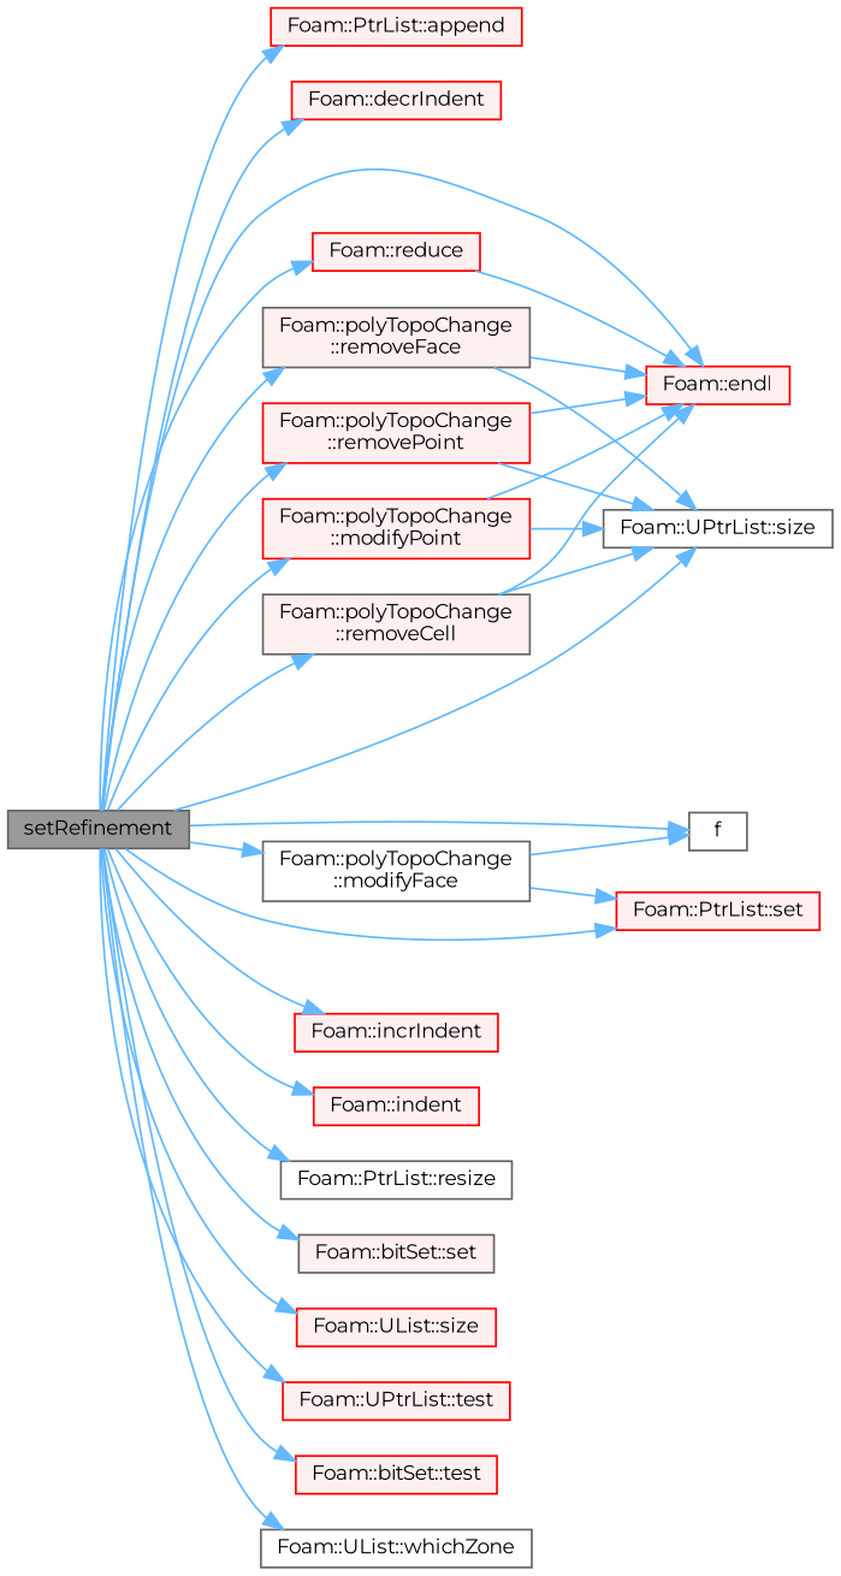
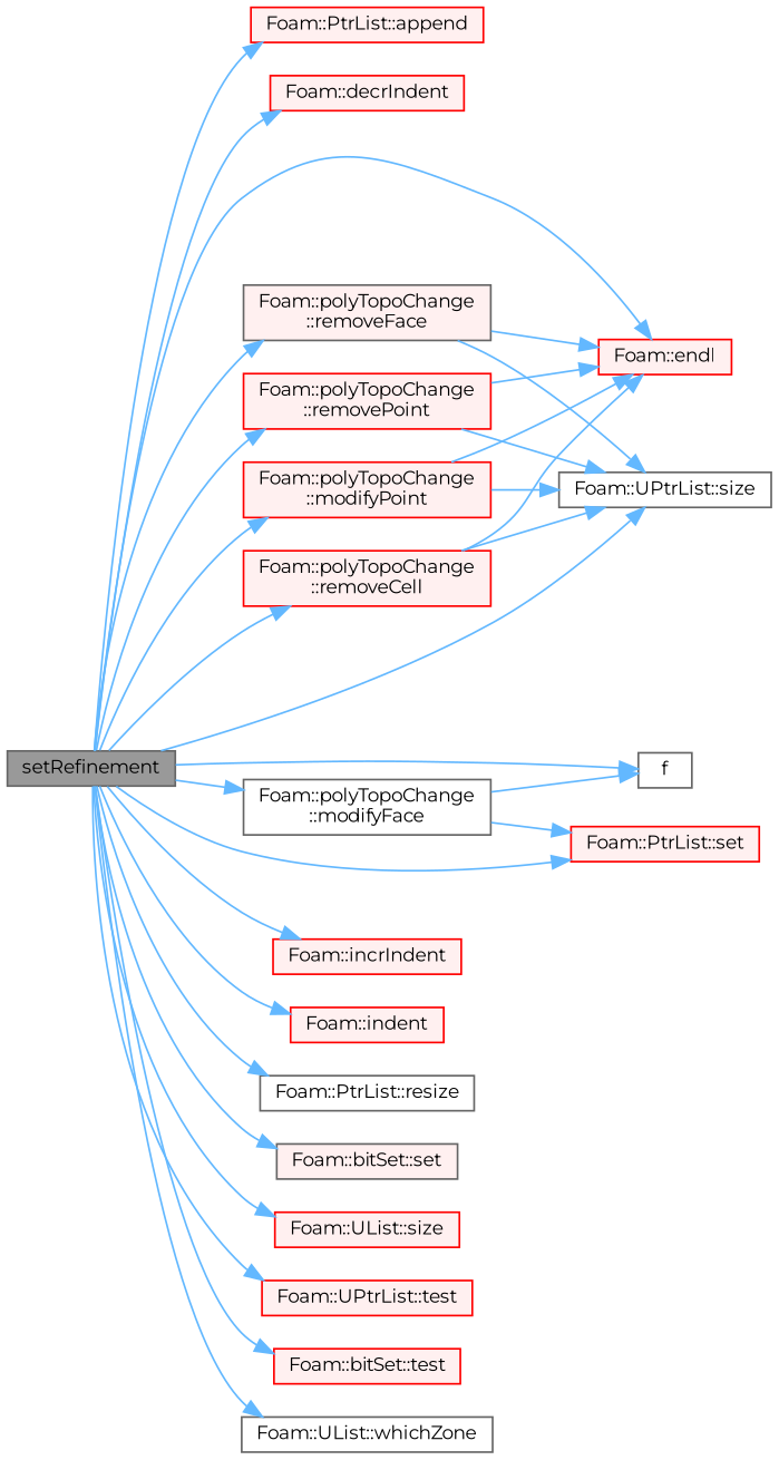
  digraph {
    fontname=Montserrat
    rankdir=LR
    node [color=red fillcolor="#FFF0F0" fontname=Montserrat fontsize=10 shape=box style=filled]
    edge [color=steelblue1 fontname=Montserrat fontsize=10 labelfontname=Helvetica labelfontsize=10 style=solid]
    n1 [color=gray40 fillcolor=grey60 fontcolor=black height=0.2 label=setRefinement width=0.4]
    n2 [height=0.2 label="Foam::PtrList::append" width=0.4]
    n3 [height=0.2 label="Foam::decrIndent" width=0.4]
    n4 [height=0.2 label="Foam::endl" width=0.4]
    n5 [color=grey40 fillcolor=white height=0.2 label=f width=0.4]
    n6 [height=0.2 label="Foam::incrIndent" width=0.4]
    n7 [height=0.2 label="Foam::indent" width=0.4]
    n8 [color=grey40 fillcolor=white height=0.2 label="Foam::polyTopoChange\l::modifyFace" width=0.4]
    n9 [height=0.2 label="Foam::PtrList::set" width=0.4]
    n10 [height=0.2 label="Foam::polyTopoChange\l::modifyPoint" width=0.4]
    n11 [color=grey40 fillcolor=white height=0.2 label="Foam::UPtrList::size" width=0.4]
-   n12 [height=0.2 label="Foam::reduce" width=0.4]
-   n13 [color=grey40 height=0.2 label="Foam::polyTopoChange\l::removeCell" width=0.4]
+   n13 [height=0.2 label="Foam::polyTopoChange\l::removeCell" width=0.4]
    n14 [color=grey40 height=0.2 label="Foam::polyTopoChange\l::removeFace" width=0.4]
    n15 [height=0.2 label="Foam::polyTopoChange\l::removePoint" width=0.4]
    n16 [color=grey40 fillcolor=white height=0.2 label="Foam::PtrList::resize" width=0.4]
    n17 [color=grey40 height=0.2 label="Foam::bitSet::set" width=0.4]
    n18 [height=0.2 label="Foam::UList::size" width=0.4]
    n19 [height=0.2 label="Foam::UPtrList::test" width=0.4]
    n20 [height=0.2 label="Foam::bitSet::test" width=0.4]
    n21 [color=grey40 fillcolor=white height=0.2 label="Foam::UList::whichZone" width=0.4]
    n1 -> n2
    n1 -> n3
    n1 -> n4
    n1 -> n5
    n1 -> n6
    n1 -> n7
    n1 -> n8
    n1 -> n9
    n1 -> n10
    n1 -> n11
-   n1 -> n12
    n1 -> n13
    n1 -> n14
    n1 -> n15
    n1 -> n16
    n1 -> n17
    n1 -> n18
    n1 -> n19
    n1 -> n20
    n1 -> n21
    n8 -> n5
    n8 -> n9
    n10 -> n4
    n10 -> n11
-   n12 -> n4
    n13 -> n4
    n13 -> n11
    n14 -> n4
    n14 -> n11
    n15 -> n4
    n15 -> n11
  }
